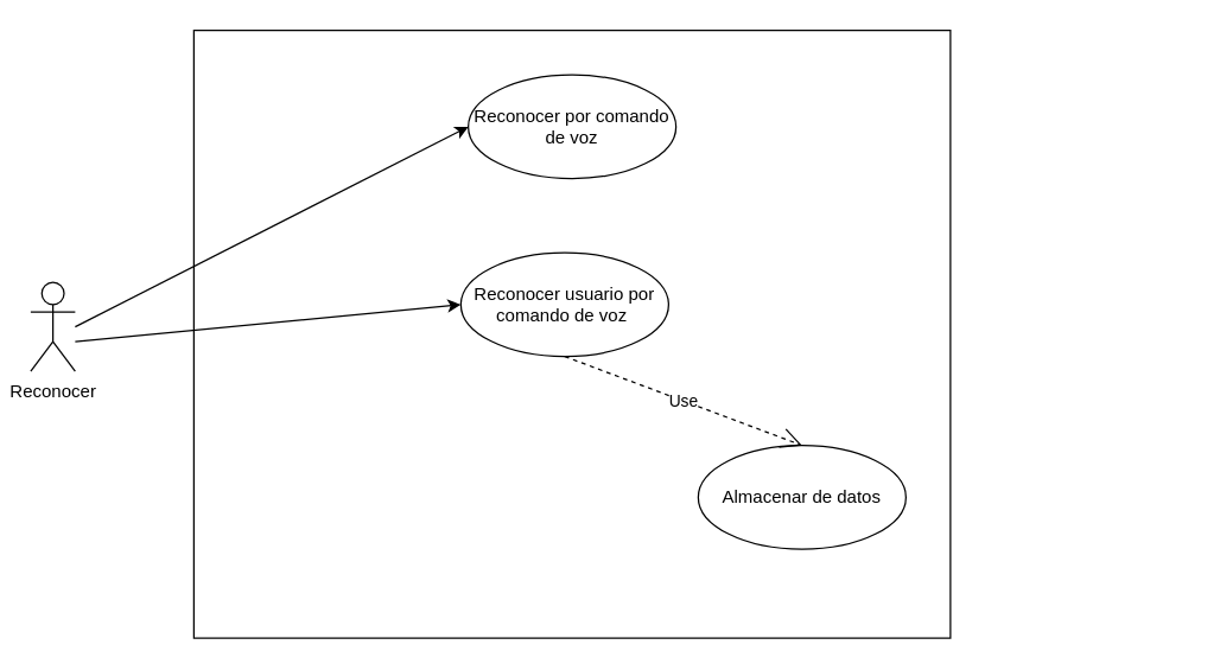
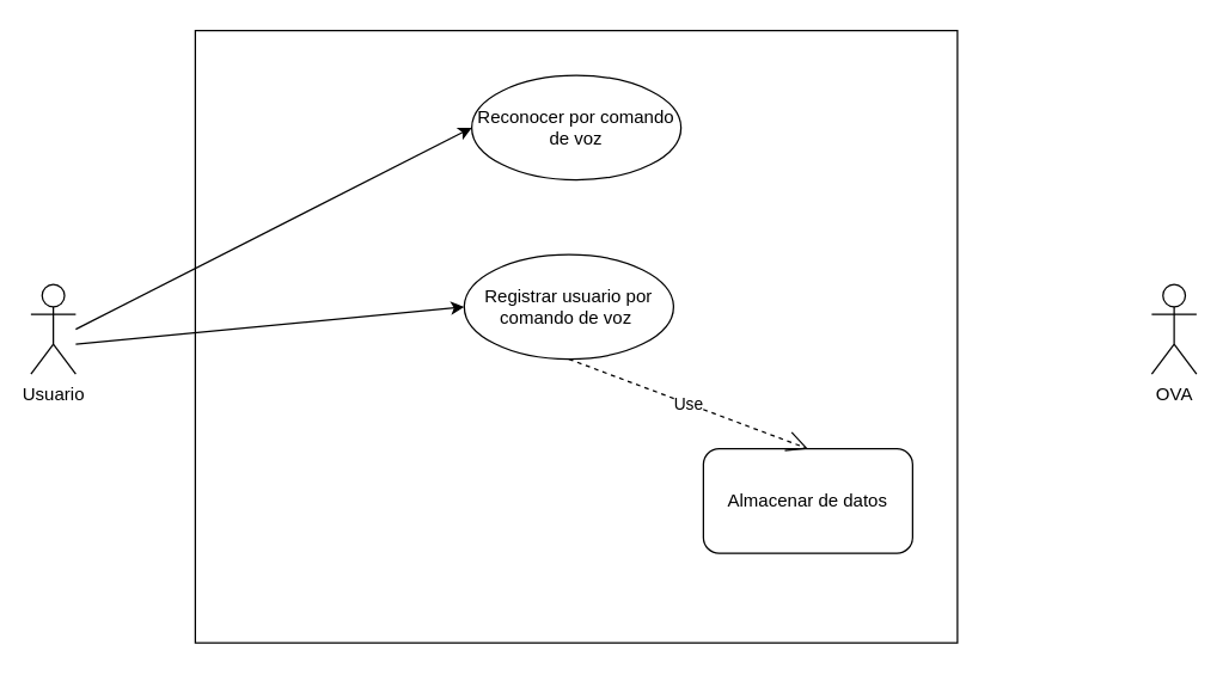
  <mxCell id="0" />
  <mxCell id="1" parent="0" />
- <mxCell id="2" value="Reconocer" style="shape=umlActor;verticalLabelPosition=bottom;verticalAlign=top;html=1;outlineConnect=0;" vertex="1" parent="1"><mxGeometry x="20" y="190" width="30" height="60" as="geometry" /></mxCell>
+ <mxCell id="2" value="Usuario" style="shape=umlActor;verticalLabelPosition=bottom;verticalAlign=top;html=1;outlineConnect=0;" vertex="1" parent="1"><mxGeometry x="20" y="190" width="30" height="60" as="geometry" /></mxCell>
  <mxCell id="3" value="" style="html=1;whiteSpace=wrap;" vertex="1" parent="1"><mxGeometry x="130" y="20" width="510" height="410" as="geometry" /></mxCell>
  <mxCell id="4" value="Reconocer por comando de voz" style="ellipse;whiteSpace=wrap;html=1;" vertex="1" parent="1"><mxGeometry x="315" y="50" width="140" height="70" as="geometry" /></mxCell>
- <mxCell id="5" value="Almacenar de datos" style="ellipse;whiteSpace=wrap;html=1;" vertex="1" parent="1"><mxGeometry x="470" y="300" width="140" height="70" as="geometry" /></mxCell>
- <mxCell id="7" value="Reconocer usuario por comando de voz&amp;nbsp;" style="ellipse;whiteSpace=wrap;html=1;" vertex="1" parent="1"><mxGeometry x="310" y="170" width="140" height="70" as="geometry" /></mxCell>
+ <mxCell id="5" value="Almacenar de datos" style="whiteSpace=wrap;html=1;rounded=1;" vertex="1" parent="1"><mxGeometry x="470" y="300" width="140" height="70" as="geometry" /></mxCell>
+ <mxCell id="6" value="OVA" style="shape=umlActor;verticalLabelPosition=bottom;verticalAlign=top;html=1;" vertex="1" parent="1"><mxGeometry x="770" y="190" width="30" height="60" as="geometry" /></mxCell>
+ <mxCell id="7" value="Registrar usuario por comando de voz&amp;nbsp;" style="ellipse;whiteSpace=wrap;html=1;" vertex="1" parent="1"><mxGeometry x="310" y="170" width="140" height="70" as="geometry" /></mxCell>
  <mxCell id="8" value="" style="endArrow=classic;html=1;rounded=0;entryX=0;entryY=0.5;entryDx=0;entryDy=0;" edge="1" parent="1" target="7"><mxGeometry width="50" height="50" relative="1" as="geometry"><mxPoint x="50" y="230" as="sourcePoint" /><mxPoint x="100" y="180" as="targetPoint" /></mxGeometry></mxCell>
  <mxCell id="9" value="" style="endArrow=classic;html=1;rounded=0;entryX=0;entryY=0.5;entryDx=0;entryDy=0;" edge="1" parent="1" target="4"><mxGeometry width="50" height="50" relative="1" as="geometry"><mxPoint x="50" y="220" as="sourcePoint" /><mxPoint x="100" y="170" as="targetPoint" /></mxGeometry></mxCell>
  <mxCell id="10" value="Use" style="endArrow=open;endSize=12;dashed=1;html=1;rounded=0;exitX=0.5;exitY=1;exitDx=0;exitDy=0;entryX=0.5;entryY=0;entryDx=0;entryDy=0;" edge="1" parent="1" source="7" target="5"><mxGeometry width="160" relative="1" as="geometry"><mxPoint x="390" y="260" as="sourcePoint" /><mxPoint x="550" y="260" as="targetPoint" /></mxGeometry></mxCell>
